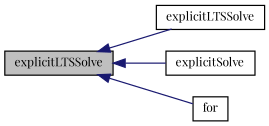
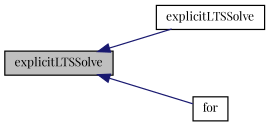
  digraph {
    rankdir=LR
    fontname="Playfair Display"
    node [color=black fontname="Playfair Display" fontsize=10 shape=record]
    edge [color=midnightblue dir=back fontname="Playfair Display" fontsize=10 labelfontname=FreeSans labelfontsize=10 style=solid]
    n1 [fillcolor=grey75 fontcolor=black height=0.2 label=explicitLTSSolve style=filled width=0.4]
    n2 [height=0.2 label=explicitLTSSolve width=0.4]
-   n3 [height=0.2 label=explicitSolve width=0.4]
    n4 [height=0.2 label=for width=0.4]
    n1 -> n2
-   n1 -> n3
    n1 -> n4
  }
